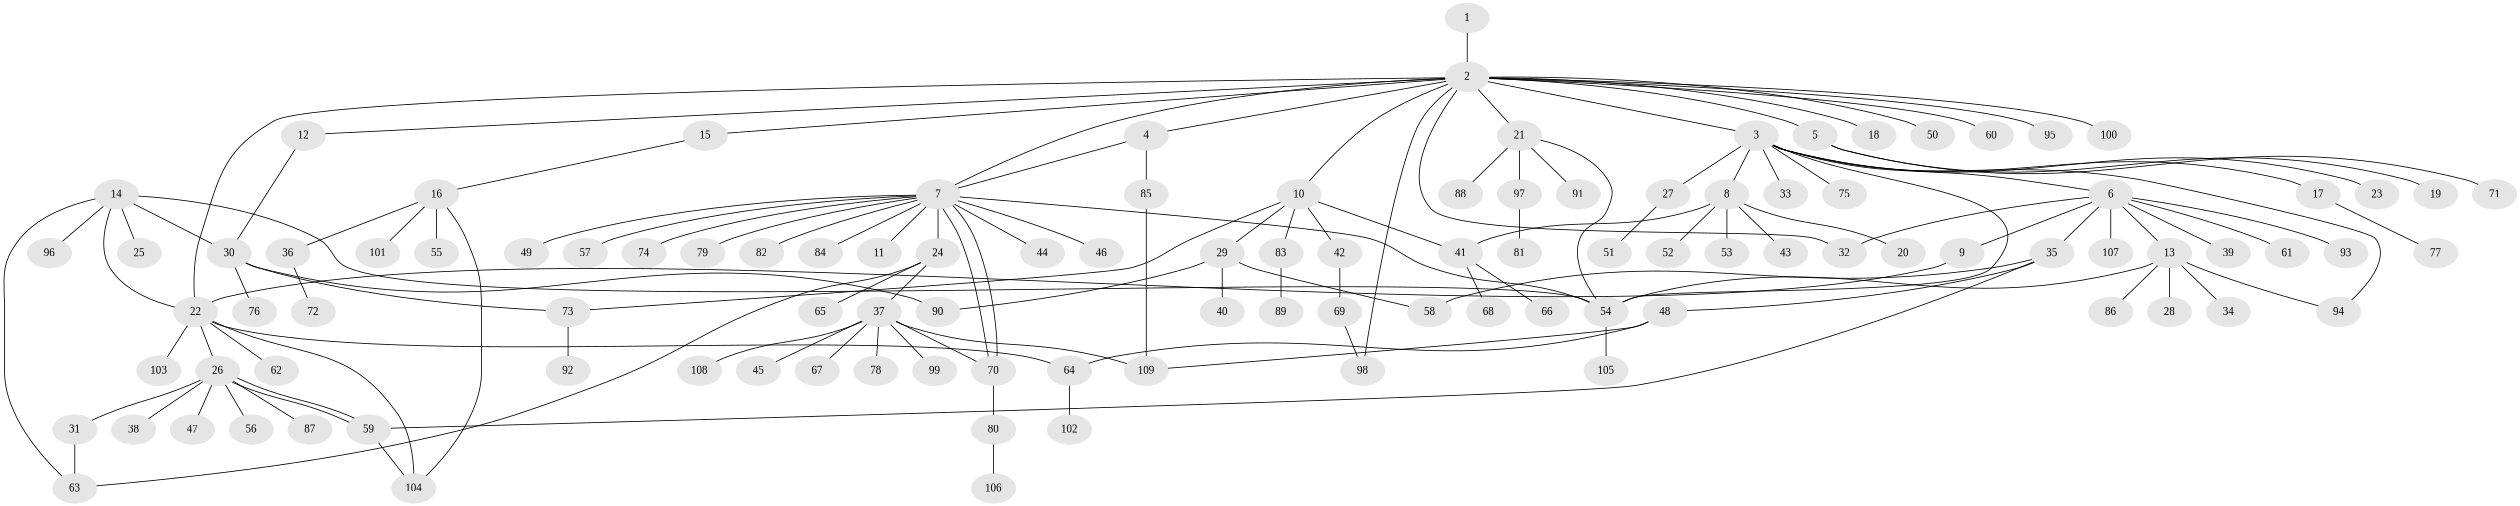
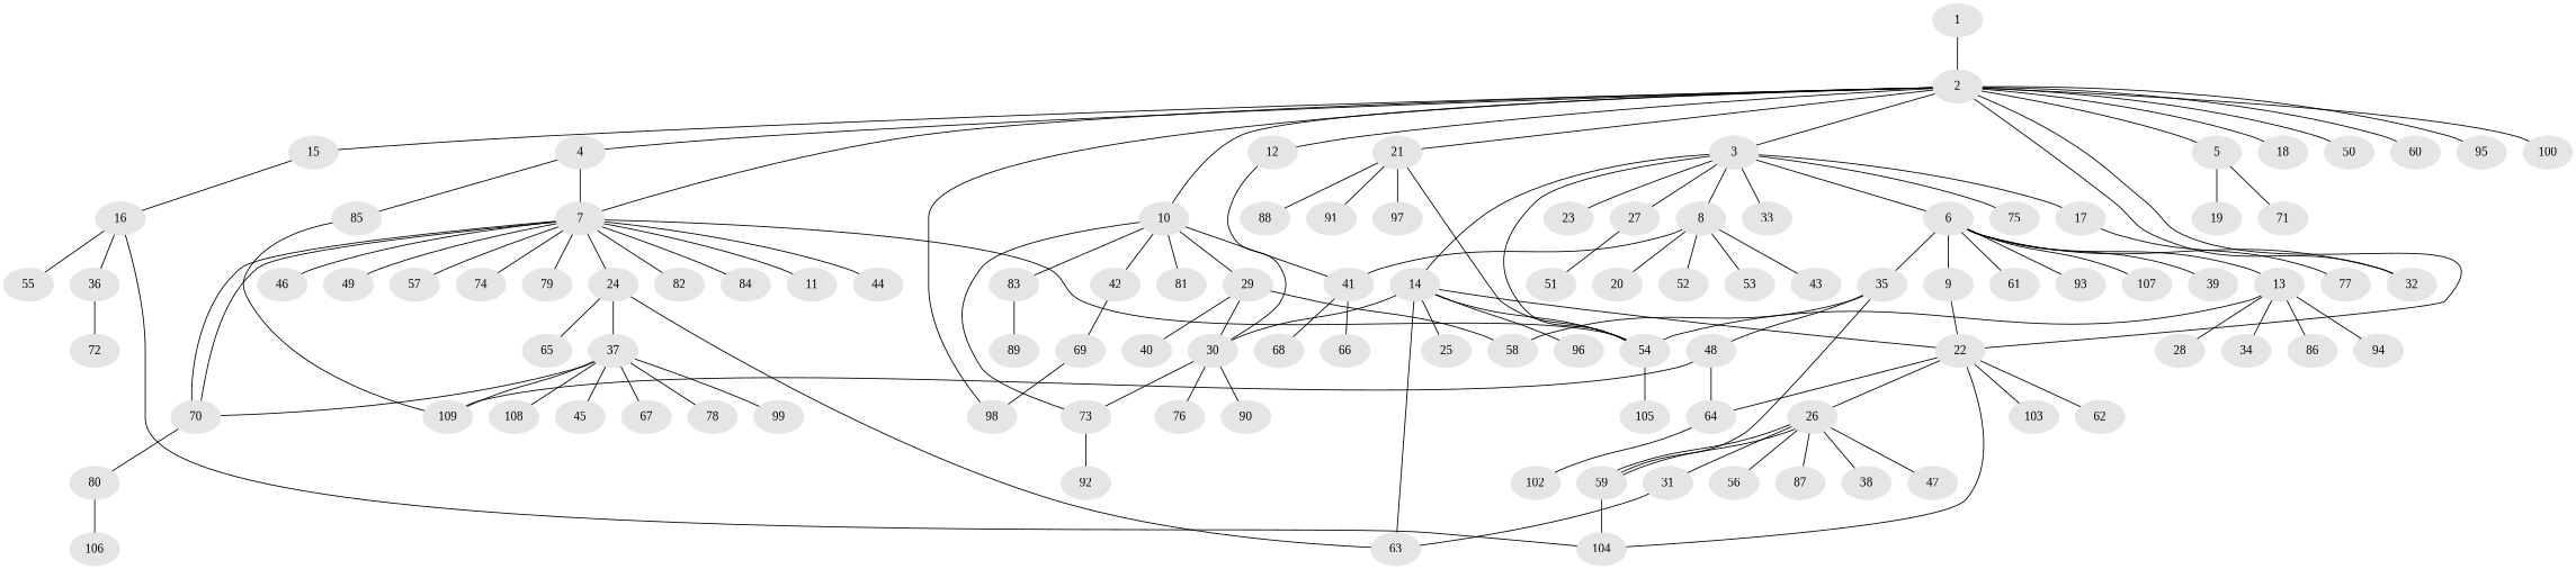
  graph {
    fontname="Liberation Serif"
    node [color=gray90 fontname="Liberation Serif" style=filled]
    edge [fontname="Liberation Serif"]
    1
    2
    3
    4
    5
    7
    10
    12
    15
    18
    21
    22
    32
    50
    60
    95
    98
    100
    6
    8
    14
    17
    23
    27
    33
    54
    75
    85
    19
    71
    11
    24
    44
    46
    49
    57
    70
    74
    79
    82
    84
    41
    29
    42
    73
    81
    83
    30
    16
    88
    91
    97
    26
    104
    62
    64
    103
    9
    13
    35
    39
    61
    93
    107
    43
    20
    52
    53
    25
    63
    96
    77
    31
    38
    47
    56
    59
    87
    51
    105
    109
    28
    34
    86
    94
    58
    48
    37
    65
    80
    66
    68
    40
    90
    69
    92
    89
    76
    36
    55
-   101
    72
    102
    45
    67
    78
    99
    108
    106
    1 -- 2
    2 -- 3
    2 -- 4
    2 -- 5
    2 -- 7
    2 -- 10
    2 -- 12
    2 -- 15
    2 -- 18
    2 -- 21
    2 -- 22
    2 -- 32
    2 -- 50
    2 -- 60
    2 -- 95
    2 -- 98
    2 -- 100
    3 -- 6
    3 -- 8
-   3 -- 94
+   3 -- 14
    3 -- 17
    3 -- 23
    3 -- 27
    3 -- 33
    3 -- 54
    3 -- 75
    4 -- 7
    4 -- 85
    5 -- 19
    5 -- 71
    7 -- 54
    7 -- 11
    7 -- 24
    7 -- 44
    7 -- 46
    7 -- 49
    7 -- 57
    7 -- 70
    7 -- 70
    7 -- 74
    7 -- 79
    7 -- 82
    7 -- 84
    10 -- 41
    10 -- 29
    10 -- 42
    10 -- 73
-   97 -- 81
+   10 -- 81
    10 -- 83
    12 -- 30
    15 -- 16
    21 -- 54
    21 -- 88
    21 -- 91
    21 -- 97
    22 -- 26
    22 -- 104
    22 -- 62
    22 -- 64
    22 -- 103
    6 -- 32
    6 -- 9
    6 -- 13
    6 -- 35
    6 -- 39
    6 -- 61
    6 -- 93
    6 -- 107
    8 -- 41
    8 -- 43
    8 -- 20
    8 -- 52
    8 -- 53
    14 -- 22
    14 -- 54
    14 -- 30
    14 -- 25
    14 -- 63
    14 -- 96
    17 -- 77
    27 -- 51
    54 -- 105
    85 -- 109
    24 -- 63
    24 -- 37
    24 -- 65
    70 -- 80
    41 -- 66
    41 -- 68
    29 -- 58
    29 -- 40
-   29 -- 90
+   29 -- 30
    42 -- 69
    73 -- 92
    83 -- 89
    30 -- 73
    30 -- 90
    30 -- 76
    16 -- 104
    16 -- 36
    16 -- 55
-   16 -- 101
    26 -- 31
    26 -- 38
    26 -- 47
    26 -- 56
    26 -- 59
    26 -- 59
    26 -- 87
    64 -- 102
    9 -- 22
    13 -- 54
    13 -- 28
    13 -- 34
    13 -- 86
    13 -- 94
    35 -- 59
    35 -- 58
    35 -- 48
    31 -- 63
    59 -- 104
    48 -- 64
    48 -- 109
    37 -- 70
    37 -- 109
    37 -- 45
    37 -- 67
    37 -- 78
    37 -- 99
    37 -- 108
    80 -- 106
    69 -- 98
    36 -- 72
  }
